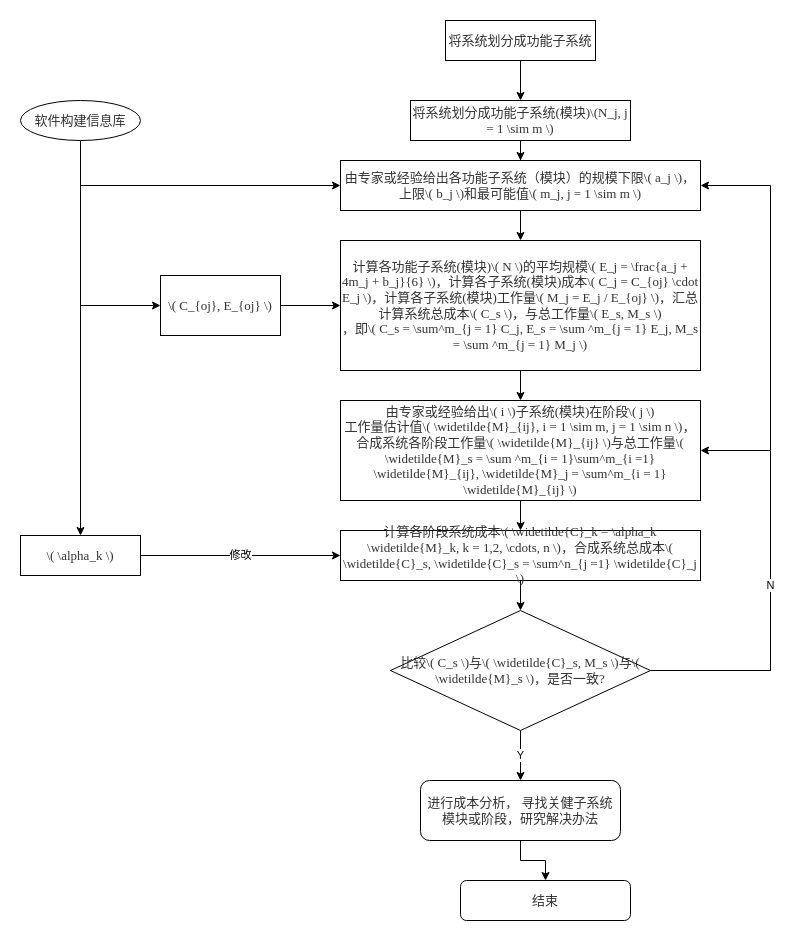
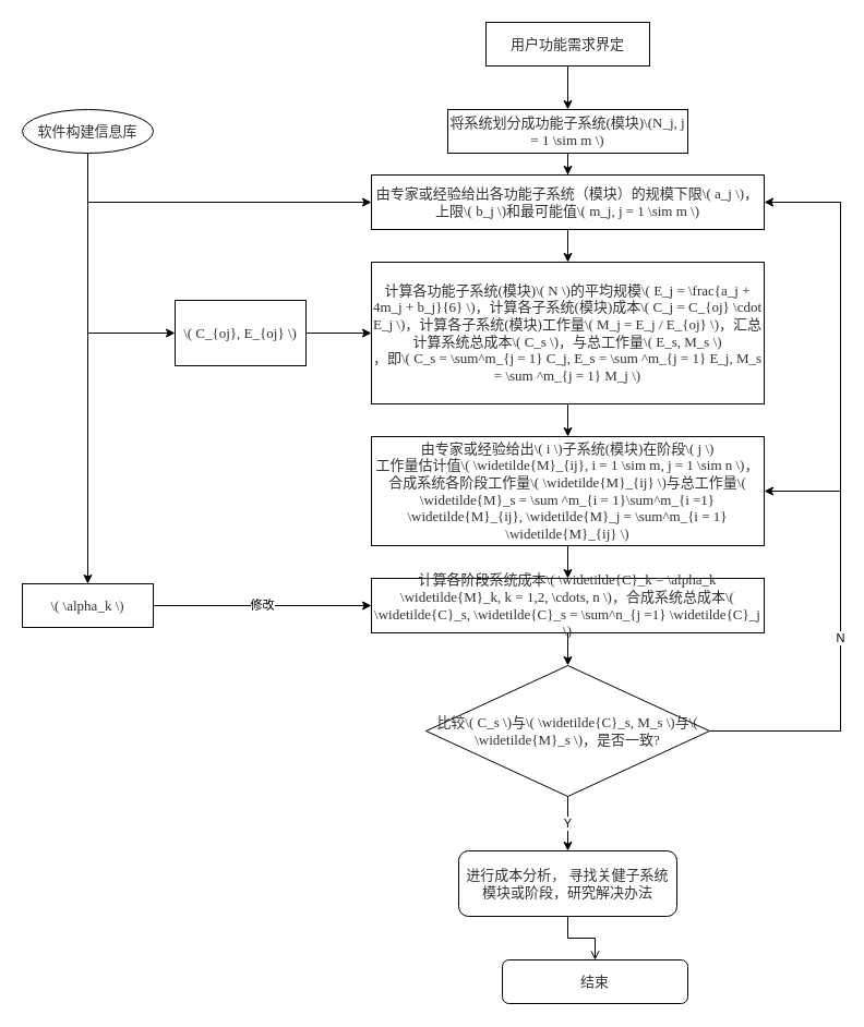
  <mxCell id="0" />
  <mxCell id="1" parent="0" />
  <mxCell id="2" style="edgeStyle=orthogonalEdgeStyle;rounded=0;orthogonalLoop=1;jettySize=auto;html=1;entryX=0.5;entryY=0;entryDx=0;entryDy=0;" edge="1" parent="1" source="3" target="5"><mxGeometry relative="1" as="geometry" /></mxCell>
- <mxCell id="3" value="&lt;span style=&quot;color: rgb(50, 50, 50); font-family: 微软雅黑; font-size: 13px; background-color: rgba(255, 255, 255, 0.01);&quot;&gt;将系统划分成功能子系统&lt;/span&gt;" style="rounded=0;whiteSpace=wrap;html=1;" vertex="1" parent="1"><mxGeometry x="445" width="150" height="40" as="geometry" y="20" /></mxCell>
+ <mxCell id="3" value="&lt;span style=&quot;color: rgb(50, 50, 50); font-family: 微软雅黑; font-size: 13px; background-color: rgba(255, 255, 255, 0.01);&quot;&gt;用户功能需求界定&lt;/span&gt;" style="rounded=0;whiteSpace=wrap;html=1;" vertex="1" parent="1"><mxGeometry x="445" width="150" height="40" as="geometry" y="20" /></mxCell>
  <mxCell id="4" style="edgeStyle=orthogonalEdgeStyle;rounded=0;orthogonalLoop=1;jettySize=auto;html=1;entryX=0.5;entryY=0;entryDx=0;entryDy=0;" edge="1" parent="1" source="5" target="7"><mxGeometry relative="1" as="geometry" /></mxCell>
  <mxCell id="5" value="&lt;span style=&quot;color: rgb(50, 50, 50); font-family: 微软雅黑; font-size: 13px; background-color: rgba(255, 255, 255, 0.01);&quot;&gt;将系统划分成功能子系统(模块)\(N_j, j = 1 \sim m \)&lt;/span&gt;" style="rounded=0;whiteSpace=wrap;html=1;" vertex="1" parent="1"><mxGeometry x="410" y="100" width="220" height="40" as="geometry" /></mxCell>
  <mxCell id="6" style="edgeStyle=orthogonalEdgeStyle;rounded=0;orthogonalLoop=1;jettySize=auto;html=1;entryX=0.5;entryY=0;entryDx=0;entryDy=0;" edge="1" parent="1" source="7" target="9"><mxGeometry relative="1" as="geometry" /></mxCell>
  <mxCell id="7" value="&lt;span style=&quot;color: rgb(50, 50, 50); font-family: 微软雅黑; font-size: 13px; background-color: rgba(255, 255, 255, 0.01);&quot;&gt;由专家或经验给出各功能子系统（模块）的规模下限\( a_j \)，上限\( b_j \)和最可能值&lt;/span&gt;&lt;span style=&quot;color: rgb(50, 50, 50); font-family: 微软雅黑; font-size: 13px; background-color: rgba(255, 255, 255, 0.01);&quot;&gt;\( m_j, j = 1 \sim m \)&lt;/span&gt;" style="rounded=0;whiteSpace=wrap;html=1;" vertex="1" parent="1"><mxGeometry x="340" y="160" width="360" height="50" as="geometry" /></mxCell>
  <mxCell id="8" style="edgeStyle=orthogonalEdgeStyle;rounded=0;orthogonalLoop=1;jettySize=auto;html=1;" edge="1" parent="1" source="9" target="11"><mxGeometry relative="1" as="geometry" /></mxCell>
  <mxCell id="9" value="&lt;span style=&quot;color: rgb(50, 50, 50); font-family: 微软雅黑; font-size: 13px; background-color: rgba(255, 255, 255, 0.01);&quot;&gt;计算各功能子系统(模块)&lt;/span&gt;&lt;span style=&quot;color: rgb(50, 50, 50); font-family: 微软雅黑; font-size: 13px; background-color: rgba(255, 255, 255, 0.01);&quot;&gt;\( N \)&lt;/span&gt;&lt;span style=&quot;color: rgb(50, 50, 50); font-family: 微软雅黑; font-size: 13px; background-color: rgba(255, 255, 255, 0.01);&quot;&gt;的平均规模&lt;/span&gt;&lt;span style=&quot;color: rgb(50, 50, 50); font-family: 微软雅黑; font-size: 13px; background-color: rgba(255, 255, 255, 0.01);&quot;&gt;\( E_j = \frac{a_j + 4m_j + b_j}{6} \)&lt;/span&gt;&lt;span style=&quot;color: rgb(50, 50, 50); font-family: 微软雅黑; font-size: 13px; background-color: rgba(255, 255, 255, 0.01);&quot;&gt;，计算各子系统(模块)成本&lt;/span&gt;&lt;span style=&quot;color: rgb(50, 50, 50); font-family: 微软雅黑; font-size: 13px; background-color: rgba(255, 255, 255, 0.01);&quot;&gt;\( C_j = C_{oj} \cdot E_j \)&lt;/span&gt;&lt;span style=&quot;color: rgb(50, 50, 50); font-family: 微软雅黑; font-size: 13px; background-color: rgba(255, 255, 255, 0.01);&quot;&gt;，计算各子系统(模块)工作量&lt;/span&gt;&lt;span style=&quot;color: rgb(50, 50, 50); font-family: 微软雅黑; font-size: 13px; background-color: rgba(255, 255, 255, 0.01);&quot;&gt;\( M_j = E_j / E_{oj} \)&lt;/span&gt;&lt;span style=&quot;color: rgb(50, 50, 50); font-family: 微软雅黑; font-size: 13px; background-color: rgba(255, 255, 255, 0.01);&quot;&gt;，汇总计算系统总成本&lt;/span&gt;&lt;span style=&quot;color: rgb(50, 50, 50); font-family: 微软雅黑; font-size: 13px; background-color: rgba(255, 255, 255, 0.01);&quot;&gt;\( C_s \)&lt;/span&gt;&lt;span style=&quot;color: rgb(50, 50, 50); font-family: 微软雅黑; font-size: 13px; background-color: rgba(255, 255, 255, 0.01);&quot;&gt;，与总工作量&lt;/span&gt;&lt;span style=&quot;color: rgb(50, 50, 50); font-family: 微软雅黑; font-size: 13px; background-color: rgba(255, 255, 255, 0.01);&quot;&gt;\( E_s, M_s \)&lt;/span&gt;&lt;span style=&quot;color: rgb(50, 50, 50); font-family: 微软雅黑; font-size: 13px; background-color: rgba(255, 255, 255, 0.01);&quot;&gt;&lt;br&gt;，即&lt;/span&gt;&lt;span style=&quot;color: rgb(50, 50, 50); font-family: 微软雅黑; font-size: 13px; background-color: rgba(255, 255, 255, 0.01);&quot;&gt;\( C_s = \sum^m_{j = 1} C_j, E_s = \sum ^m_{j = 1} E_j, M_s = \sum ^m_{j = 1} M_j \)&lt;/span&gt;" style="rounded=0;whiteSpace=wrap;html=1;" vertex="1" parent="1"><mxGeometry x="340" y="240" width="360" height="130" as="geometry" /></mxCell>
  <mxCell id="10" style="edgeStyle=orthogonalEdgeStyle;rounded=0;orthogonalLoop=1;jettySize=auto;html=1;entryX=0.5;entryY=0;entryDx=0;entryDy=0;" edge="1" parent="1" source="11" target="13"><mxGeometry relative="1" as="geometry" /></mxCell>
  <mxCell id="11" value="&lt;span style=&quot;color: rgb(50, 50, 50); font-family: 微软雅黑; font-size: 13px; background-color: rgba(255, 255, 255, 0.01);&quot;&gt;由专家或经验给出&lt;/span&gt;&lt;span style=&quot;color: rgb(50, 50, 50); font-family: 微软雅黑; font-size: 13px; background-color: rgba(255, 255, 255, 0.01);&quot;&gt;\( i \)&lt;/span&gt;&lt;span style=&quot;color: rgb(50, 50, 50); font-family: 微软雅黑; font-size: 13px; background-color: rgba(255, 255, 255, 0.01);&quot;&gt;子系统(模块)在阶段&lt;/span&gt;&lt;span style=&quot;color: rgb(50, 50, 50); font-family: 微软雅黑; font-size: 13px; background-color: rgba(255, 255, 255, 0.01);&quot;&gt;\( j \)&lt;/span&gt;&lt;span style=&quot;color: rgb(50, 50, 50); font-family: 微软雅黑; font-size: 13px; background-color: rgba(255, 255, 255, 0.01);&quot;&gt;&lt;br&gt;工作量估计值&lt;/span&gt;&lt;span style=&quot;color: rgb(50, 50, 50); font-family: 微软雅黑; font-size: 13px; background-color: rgba(255, 255, 255, 0.01);&quot;&gt;\( \widetilde{M}_{ij}, i = 1 \sim m, j = 1 \sim n \)&lt;/span&gt;&lt;span style=&quot;color: rgb(50, 50, 50); font-family: 微软雅黑; font-size: 13px; background-color: rgba(255, 255, 255, 0.01);&quot;&gt;，合成系统各阶段工作量&lt;/span&gt;&lt;span style=&quot;color: rgb(50, 50, 50); font-family: 微软雅黑; font-size: 13px; background-color: rgba(255, 255, 255, 0.01);&quot;&gt;\( \widetilde{M}_{ij} \)&lt;/span&gt;&lt;span style=&quot;color: rgb(50, 50, 50); font-family: 微软雅黑; font-size: 13px; background-color: rgba(255, 255, 255, 0.01);&quot;&gt;与总工作量&lt;/span&gt;&lt;span style=&quot;color: rgb(50, 50, 50); font-family: 微软雅黑; font-size: 13px; background-color: rgba(255, 255, 255, 0.01);&quot;&gt;\( \widetilde{M}_s = \sum ^m_{i = 1}\sum^m_{i =1} \widetilde{M}_{ij}, \widetilde{M}_j = \sum^m_{i = 1} \widetilde{M}_{ij} \)&lt;/span&gt;" style="rounded=0;whiteSpace=wrap;html=1;" vertex="1" parent="1"><mxGeometry x="340" y="400" width="360" height="100" as="geometry" /></mxCell>
  <mxCell id="12" style="edgeStyle=orthogonalEdgeStyle;rounded=0;orthogonalLoop=1;jettySize=auto;html=1;exitX=0.5;exitY=1;exitDx=0;exitDy=0;entryX=0.5;entryY=0;entryDx=0;entryDy=0;" edge="1" parent="1" source="13" target="17"><mxGeometry relative="1" as="geometry" /></mxCell>
  <mxCell id="13" value="&lt;span style=&quot;color: rgb(50, 50, 50); font-family: 微软雅黑; font-size: 13px; background-color: rgba(255, 255, 255, 0.01);&quot;&gt;计算各阶段系统成本&lt;/span&gt;&lt;span style=&quot;color: rgb(50, 50, 50); font-family: 微软雅黑; font-size: 13px; background-color: rgba(255, 255, 255, 0.01);&quot;&gt;\( \widetilde{C}_k = \alpha_k \widetilde{M}_k, k = 1,2, \cdots, n \)&lt;/span&gt;&lt;span style=&quot;color: rgb(50, 50, 50); font-family: 微软雅黑; font-size: 13px; background-color: rgba(255, 255, 255, 0.01);&quot;&gt;，合成系统总成本&lt;/span&gt;&lt;span style=&quot;color: rgb(50, 50, 50); font-family: 微软雅黑; font-size: 13px; background-color: rgba(255, 255, 255, 0.01);&quot;&gt;\( \widetilde{C}_s, \widetilde{C}_s = \sum^n_{j =1} \widetilde{C}_j \)&lt;/span&gt;" style="rounded=0;whiteSpace=wrap;html=1;" vertex="1" parent="1"><mxGeometry x="340" y="530" width="360" height="50" as="geometry" /></mxCell>
  <mxCell id="14" value="Y" style="edgeStyle=orthogonalEdgeStyle;rounded=0;orthogonalLoop=1;jettySize=auto;html=1;entryX=0.5;entryY=0;entryDx=0;entryDy=0;" edge="1" parent="1" source="17" target="19"><mxGeometry relative="1" as="geometry" /></mxCell>
  <mxCell id="15" style="edgeStyle=orthogonalEdgeStyle;rounded=0;orthogonalLoop=1;jettySize=auto;html=1;entryX=1;entryY=0.5;entryDx=0;entryDy=0;exitX=1;exitY=0.5;exitDx=0;exitDy=0;" edge="1" parent="1" source="17" target="7"><mxGeometry relative="1" as="geometry"><mxPoint x="600" y="660" as="sourcePoint" /><Array as="points"><mxPoint x="770" y="670" /><mxPoint x="770" y="185" /></Array></mxGeometry></mxCell>
  <mxCell id="16" value="N" style="edgeStyle=orthogonalEdgeStyle;rounded=0;orthogonalLoop=1;jettySize=auto;html=1;entryX=1;entryY=0.5;entryDx=0;entryDy=0;exitX=1;exitY=0.5;exitDx=0;exitDy=0;" edge="1" parent="1" source="17" target="11"><mxGeometry relative="1" as="geometry"><Array as="points"><mxPoint x="770" y="670" /><mxPoint x="770" y="450" /><mxPoint x="700" y="450" /></Array></mxGeometry></mxCell>
  <mxCell id="17" value="&lt;span style=&quot;color: rgb(50, 50, 50); font-family: 微软雅黑; font-size: 13px; background-color: rgba(255, 255, 255, 0.01);&quot;&gt;比较&lt;/span&gt;&lt;span style=&quot;color: rgb(50, 50, 50); font-family: 微软雅黑; font-size: 13px; background-color: rgba(255, 255, 255, 0.01);&quot;&gt;\( C_s \)与&lt;/span&gt;&lt;span style=&quot;color: rgb(50, 50, 50); font-family: 微软雅黑; font-size: 13px; background-color: rgba(255, 255, 255, 0.01);&quot;&gt;\( \widetilde{C}_s, M_s \)与&lt;/span&gt;&lt;span style=&quot;color: rgb(50, 50, 50); font-family: 微软雅黑; font-size: 13px; background-color: rgba(255, 255, 255, 0.01);&quot;&gt;\( \widetilde{M}_s \)&lt;/span&gt;&lt;span style=&quot;color: rgb(50, 50, 50); font-family: 微软雅黑; font-size: 13px; background-color: rgba(255, 255, 255, 0.01);&quot;&gt;，是否一致?&lt;/span&gt;" style="rhombus;whiteSpace=wrap;html=1;" vertex="1" parent="1"><mxGeometry x="390" y="610" width="260" height="120" as="geometry" /></mxCell>
- <mxCell id="18" style="edgeStyle=orthogonalEdgeStyle;rounded=0;orthogonalLoop=1;jettySize=auto;html=1;entryX=0.5;entryY=0;entryDx=0;entryDy=0;" edge="1" parent="1" source="19" target="20"><mxGeometry relative="1" as="geometry" /></mxCell>
+ <mxCell id="18" style="edgeStyle=orthogonalEdgeStyle;rounded=0;orthogonalLoop=1;jettySize=auto;html=1;entryX=0.5;entryY=0;entryDx=0;entryDy=0;endArrow=open;" edge="1" parent="1" source="19" target="20"><mxGeometry relative="1" as="geometry" /></mxCell>
  <mxCell id="19" value="&lt;span style=&quot;color: rgb(50, 50, 50); font-family: 微软雅黑; font-size: 13px; background-color: rgba(255, 255, 255, 0.01);&quot;&gt;进行成本分析， 寻找关健子系统模块或阶段，研究解决办法&lt;/span&gt;" style="whiteSpace=wrap;html=1;rounded=1;" vertex="1" parent="1"><mxGeometry x="420" y="780" width="200" height="60" as="geometry" /></mxCell>
  <mxCell id="20" value="&lt;span style=&quot;color: rgb(50, 50, 50); font-family: 微软雅黑; font-size: 13px; background-color: rgba(255, 255, 255, 0.01);&quot;&gt;结束&lt;/span&gt;" style="rounded=1;whiteSpace=wrap;html=1;" vertex="1" parent="1"><mxGeometry x="460" y="880" width="170" height="40" as="geometry" /></mxCell>
  <mxCell id="21" style="edgeStyle=orthogonalEdgeStyle;rounded=0;orthogonalLoop=1;jettySize=auto;html=1;entryX=0.5;entryY=0;entryDx=0;entryDy=0;" edge="1" parent="1" source="24" target="26"><mxGeometry relative="1" as="geometry" /></mxCell>
  <mxCell id="22" style="edgeStyle=orthogonalEdgeStyle;rounded=0;orthogonalLoop=1;jettySize=auto;html=1;exitX=0.5;exitY=1;exitDx=0;exitDy=0;entryX=0;entryY=0.5;entryDx=0;entryDy=0;" edge="1" parent="1" source="24" target="28"><mxGeometry relative="1" as="geometry" /></mxCell>
  <mxCell id="23" style="edgeStyle=orthogonalEdgeStyle;rounded=0;orthogonalLoop=1;jettySize=auto;html=1;entryX=0;entryY=0.5;entryDx=0;entryDy=0;exitX=0.5;exitY=1;exitDx=0;exitDy=0;" edge="1" parent="1" source="24" target="7"><mxGeometry relative="1" as="geometry"><mxPoint x="120" y="140" as="sourcePoint" /><Array as="points"><mxPoint x="80" y="185" /></Array></mxGeometry></mxCell>
  <mxCell id="24" value="&lt;span style=&quot;color: rgb(50, 50, 50); font-family: 微软雅黑; font-size: 13px; background-color: rgba(255, 255, 255, 0.01);&quot;&gt;软件构建信息库&lt;/span&gt;" style="ellipse;whiteSpace=wrap;html=1;" vertex="1" parent="1"><mxGeometry y="100" width="120" height="40" as="geometry" x="20" /></mxCell>
  <mxCell id="25" value="修改" style="edgeStyle=orthogonalEdgeStyle;rounded=0;orthogonalLoop=1;jettySize=auto;html=1;" edge="1" parent="1" source="26" target="13"><mxGeometry relative="1" as="geometry" /></mxCell>
  <mxCell id="26" value="&lt;span style=&quot;color: rgb(50, 50, 50); font-family: 微软雅黑; font-size: 13px; background-color: rgba(255, 255, 255, 0.01);&quot;&gt;\( \alpha_k \)&lt;/span&gt;" style="rounded=0;whiteSpace=wrap;html=1;" vertex="1" parent="1"><mxGeometry y="535" width="120" height="40" as="geometry" x="20" /></mxCell>
  <mxCell id="27" style="edgeStyle=orthogonalEdgeStyle;rounded=0;orthogonalLoop=1;jettySize=auto;html=1;entryX=0;entryY=0.5;entryDx=0;entryDy=0;" edge="1" parent="1" source="28" target="9"><mxGeometry relative="1" as="geometry" /></mxCell>
  <mxCell id="28" value="&lt;span style=&quot;color: rgb(50, 50, 50); font-family: 微软雅黑; font-size: 13px; background-color: rgba(255, 255, 255, 0.01);&quot;&gt;\( C_{oj}, E_{oj} \)&lt;/span&gt;" style="rounded=0;whiteSpace=wrap;html=1;" vertex="1" parent="1"><mxGeometry x="160" y="275" width="120" height="60" as="geometry" /></mxCell>
